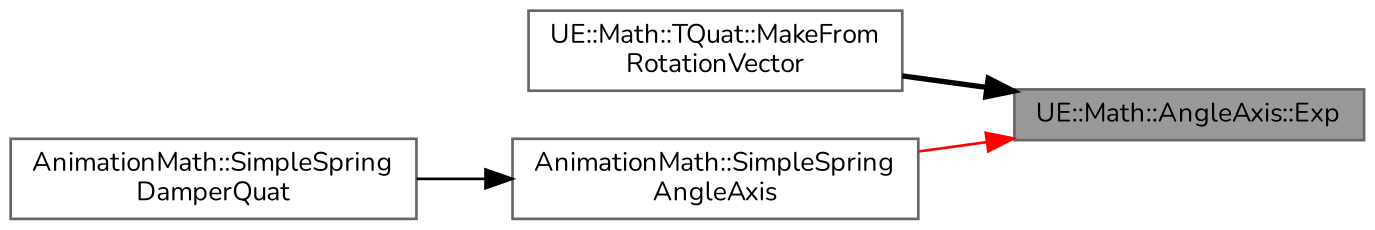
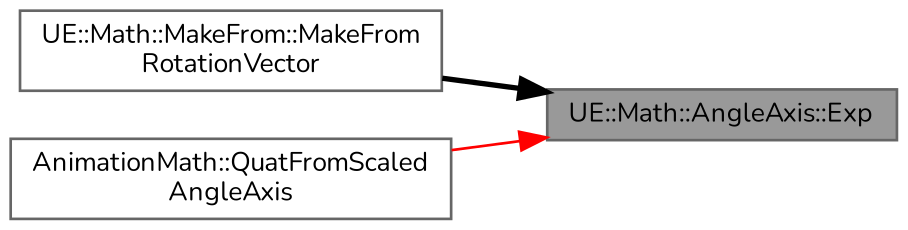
  digraph {
    fontname=Nunito
    rankdir=RL
    node [color=grey40 fillcolor=white fontname=Nunito fontsize=10 shape=box style=filled]
    edge [color=black dir=back fontname=Nunito fontsize=10 labelfontname=Helvetica labelfontsize=10 style=solid]
    n1 [color=gray40 fillcolor=grey60 fontcolor=black height=0.2 label="UE::Math::AngleAxis::Exp" width=0.4]
-   n2 [height=0.2 label="UE::Math::TQuat::MakeFrom\lRotationVector" width=0.4]
-   n3 [height=0.2 label="AnimationMath::SimpleSpring\lAngleAxis" width=0.4]
-   n4 [height=0.2 label="AnimationMath::SimpleSpring\lDamperQuat" width=0.4]
+   n2 [height=0.2 label="UE::Math::MakeFrom::MakeFrom\lRotationVector" width=0.4]
+   n3 [height=0.2 label="AnimationMath::QuatFromScaled\lAngleAxis" width=0.4]
    n1 -> n2 [style=bold]
    n1 -> n3 [color=red]
-   n3 -> n4
  }
